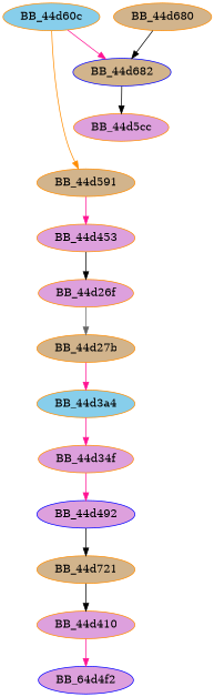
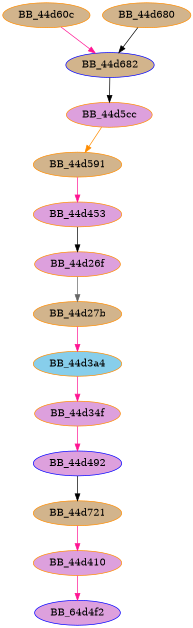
  digraph {
    node [color=darkorange fillcolor=plum style=filled]
    edge [color=deeppink]
    BB_44d27b [fillcolor=tan]
    BB_44d26f
    BB_44d3a4 [fillcolor=skyblue]
    BB_44d34f
    BB_44d492 [color=blue]
    BB_44d721 [fillcolor=tan]
    BB_44d410
    n8 [color=blue label=BB_64d4f2]
    BB_44d453
    BB_44d591 [fillcolor=tan]
    BB_44d5cc
-   BB_44d60c [fillcolor=skyblue]
+   BB_44d60c [fillcolor=tan]
    BB_44d682 [color=blue fillcolor=tan]
    BB_44d680 [fillcolor=tan]
    BB_44d27b -> BB_44d3a4
    BB_44d26f -> BB_44d27b [color=gray40]
    BB_44d3a4 -> BB_44d34f
    BB_44d34f -> BB_44d492
    BB_44d492 -> BB_44d721 [color=black]
-   BB_44d721 -> BB_44d410 [color=black]
+   BB_44d721 -> BB_44d410
    BB_44d410 -> n8
    BB_44d453 -> BB_44d26f [color=black]
    BB_44d591 -> BB_44d453
-   BB_44d60c -> BB_44d591 [color=darkorange]
+   BB_44d5cc -> BB_44d591 [color=darkorange]
    BB_44d60c -> BB_44d682
    BB_44d682 -> BB_44d5cc [color=black]
    BB_44d680 -> BB_44d682 [color=black]
  }
